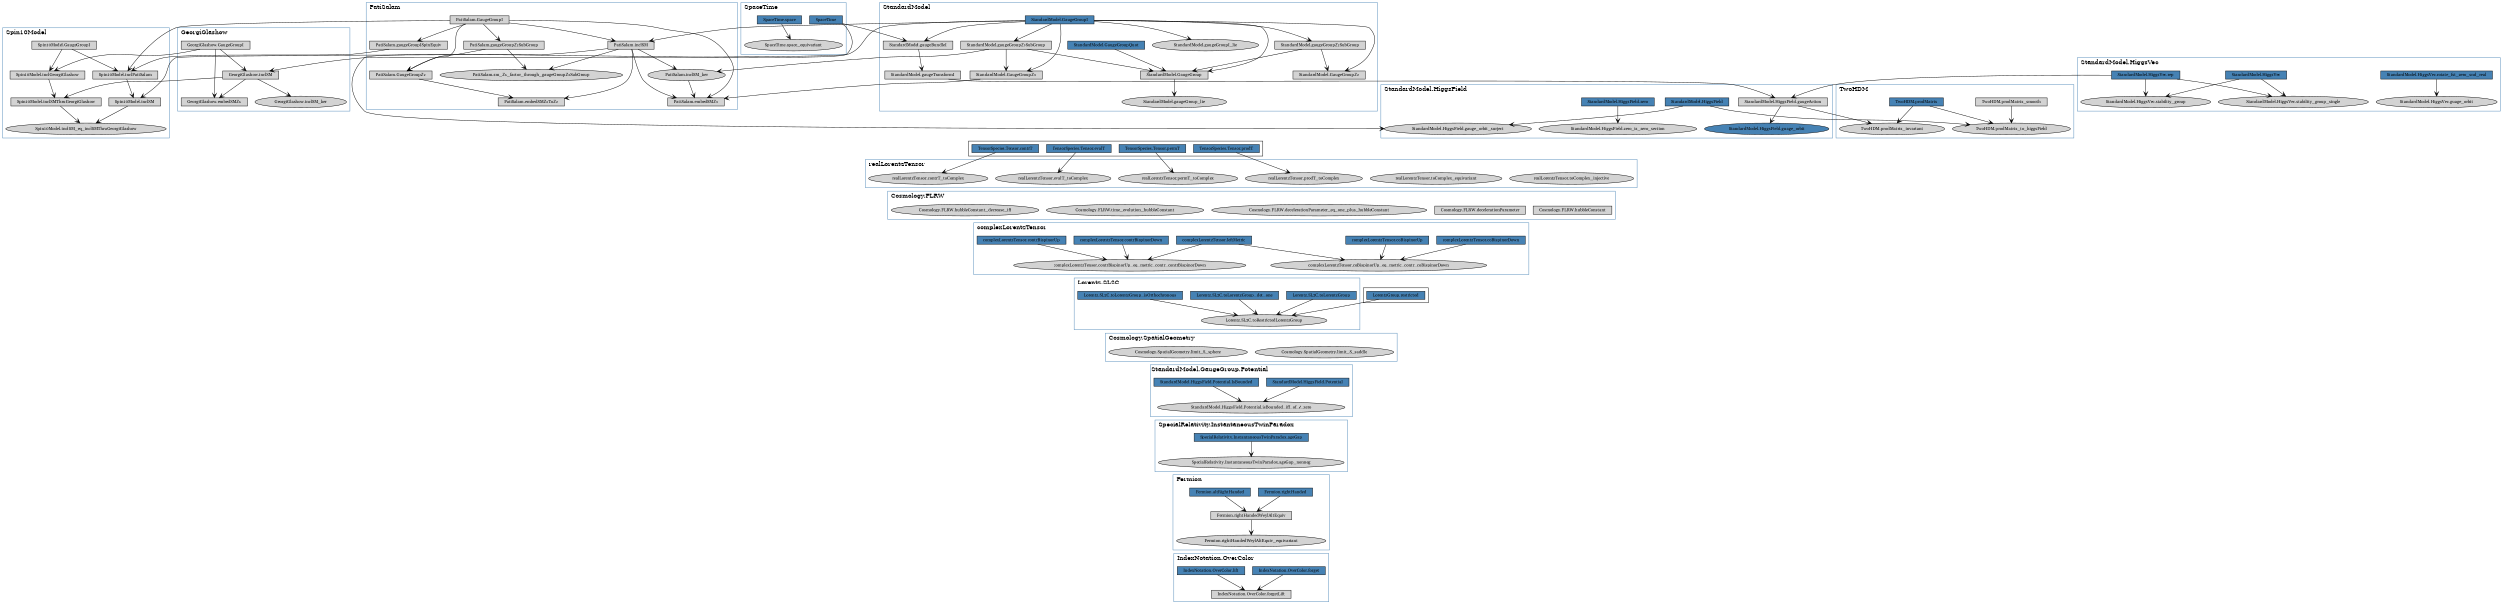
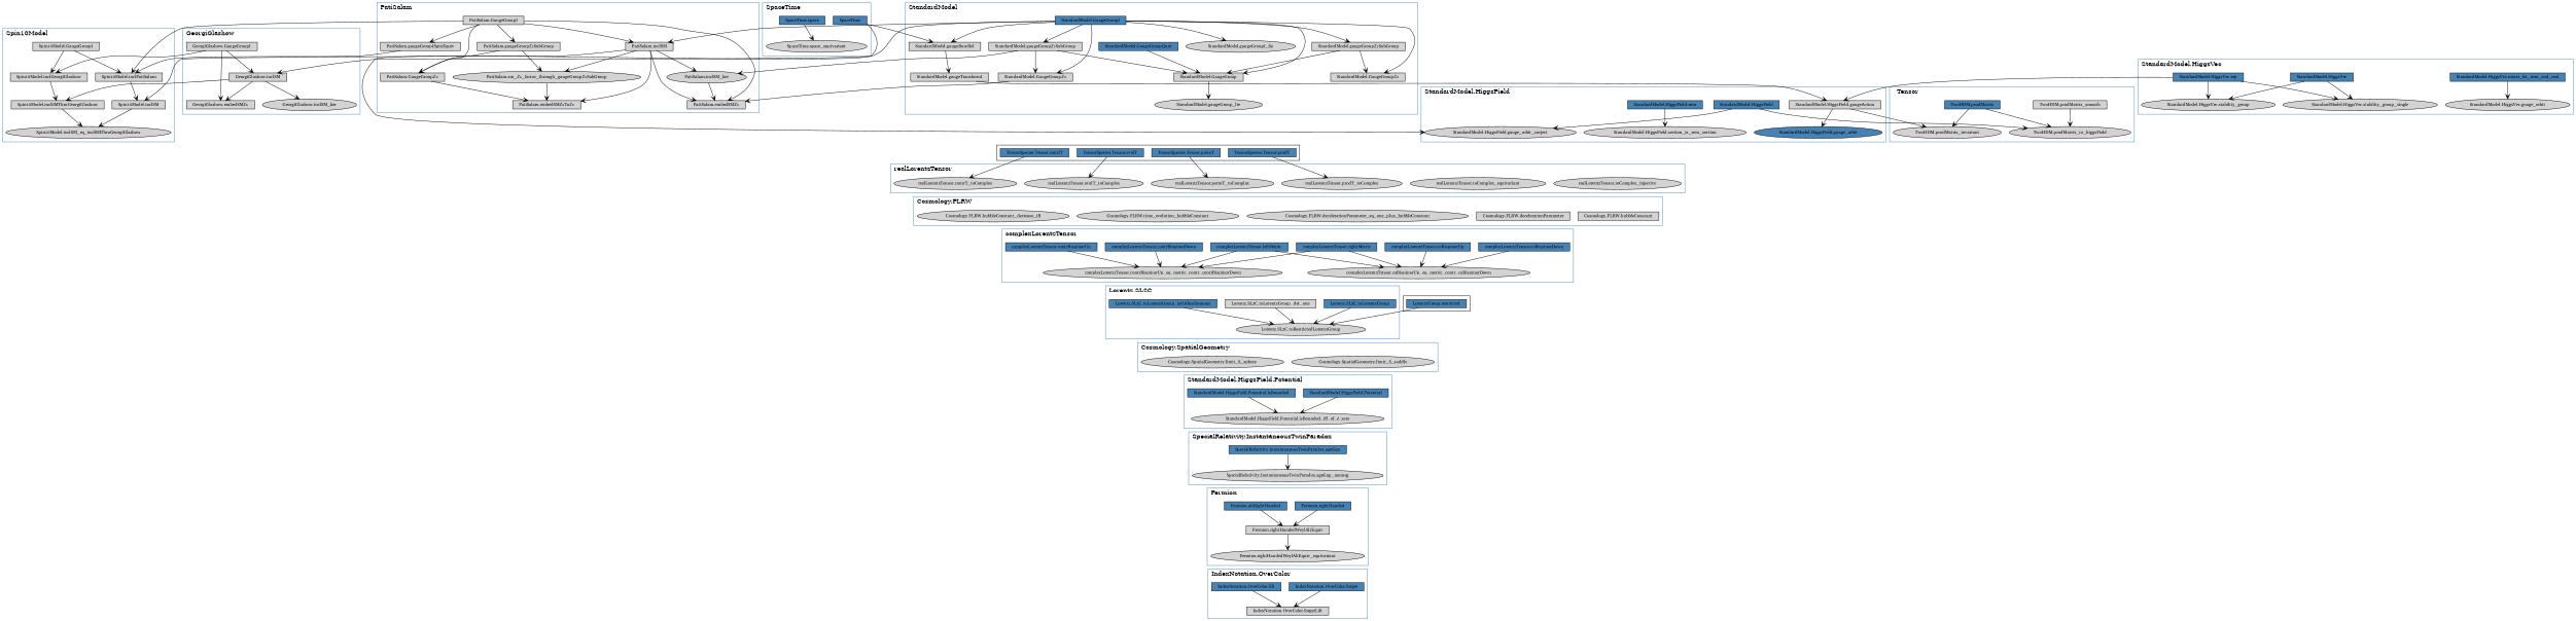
  strict digraph {
    bgcolor=white
    labeljust=l
    labelloc=t
    pack=true
    packmode=array1
    node [fillcolor=lightgray fontname=Georgia fontsize=10 margin="0.2,0.05" shape=box style=filled]
    edge [arrowhead=vee]
    n1 [height=0.1 label="Cosmology.SpatialGeometry.limit_S_saddle" shape=ellipse]
    n2 [height=0.1 label="Cosmology.SpatialGeometry.limit_S_sphere" shape=ellipse]
    n3 [height=0.1 label="Cosmology.FLRW.hubbleConstant"]
    n4 [height=0.1 label="Cosmology.FLRW.decelerationParameter"]
    n5 [height=0.1 label="Cosmology.FLRW.decelerationParameter_eq_one_plus_hubbleConstant" shape=ellipse]
    n6 [height=0.1 label="Cosmology.FLRW.time_evolution_hubbleConstant" shape=ellipse]
    n7 [height=0.1 label="Cosmology.FLRW.hubbleConstant_decrease_iff" shape=ellipse]
    n8 [height=0.1 label="GeorgiGlashow.GaugeGroupI"]
    n9 [height=0.1 label="GeorgiGlashow.inclSM"]
    n10 [height=0.1 label="GeorgiGlashow.inclSM_ker" shape=ellipse]
    n11 [height=0.1 label="GeorgiGlashow.embedSMℤ₆"]
    n12 [height=0.1 label="PatiSalam.GaugeGroupI"]
    n13 [height=0.1 label="PatiSalam.inclSM"]
    n14 [height=0.1 label="PatiSalam.inclSM_ker" shape=ellipse]
    n15 [height=0.1 label="PatiSalam.embedSMℤ₃"]
    n16 [height=0.1 label="PatiSalam.gaugeGroupISpinEquiv"]
    n17 [height=0.1 label="PatiSalam.gaugeGroupℤ₂SubGroup"]
    n18 [height=0.1 label="PatiSalam.GaugeGroupℤ₂"]
    n19 [height=0.1 label="PatiSalam.sm_ℤ₆_factor_through_gaugeGroupℤ₂SubGroup" shape=ellipse]
    n20 [height=0.1 label="PatiSalam.embedSMℤ₆Toℤ₂"]
    n21 [fillcolor=steelblue height=0.1 label="StandardModel.GaugeGroupQuot"]
    n22 [fillcolor=steelblue height=0.1 label="StandardModel.GaugeGroupI"]
    n23 [height=0.1 label="StandardModel.gaugeGroupℤ₂SubGroup"]
    n24 [height=0.1 label="StandardModel.GaugeGroupℤ₂"]
    n25 [height=0.1 label="StandardModel.gaugeGroupℤ₃SubGroup"]
    n26 [height=0.1 label="StandardModel.GaugeGroupℤ₃"]
    n27 [height=0.1 label="StandardModel.GaugeGroup"]
    n28 [height=0.1 label="StandardModel.gaugeGroupI_lie" shape=ellipse]
    n29 [height=0.1 label="StandardModel.gaugeGroup_lie" shape=ellipse]
    n30 [height=0.1 label="StandardModel.gaugeBundleI"]
    n31 [height=0.1 label="StandardModel.gaugeTransformI"]
    n32 [height=0.1 label="Spin10Model.GaugeGroupI"]
    n33 [height=0.1 label="Spin10Model.inclPatiSalam"]
    n34 [height=0.1 label="Spin10Model.inclSM"]
    n35 [height=0.1 label="Spin10Model.inclGeorgiGlashow"]
    n36 [height=0.1 label="Spin10Model.inclSMThruGeorgiGlashow"]
    n37 [height=0.1 label="Spin10Model.inclSM_eq_inclSMThruGeorgiGlashow" shape=ellipse]
    n38 [fillcolor=steelblue height=0.1 label="TwoHDM.prodMatrix"]
    n39 [height=0.1 label="TwoHDM.prodMatrix_smooth"]
    n40 [height=0.1 label="TwoHDM.prodMatrix_invariant" shape=ellipse]
    n41 [height=0.1 label="TwoHDM.prodMatrix_to_higgsField" shape=ellipse]
    n42 [fillcolor=steelblue height=0.1 label="TensorSpecies.Tensor.prodT"]
    n43 [fillcolor=steelblue height=0.1 label="TensorSpecies.Tensor.permT"]
    n44 [fillcolor=steelblue height=0.1 label="TensorSpecies.Tensor.evalT"]
    n45 [fillcolor=steelblue height=0.1 label="TensorSpecies.Tensor.contrT"]
    n46 [fillcolor=steelblue height=0.1 label="StandardModel.HiggsField.zero"]
    n47 [fillcolor=steelblue height=0.1 label="StandardModel.HiggsField"]
-   n48 [height=0.1 label="StandardModel.HiggsField.zero_is_zero_section" shape=ellipse]
+   n48 [height=0.1 label="StandardModel.HiggsField.section_is_zero_section" shape=ellipse]
    n49 [height=0.1 label="StandardModel.HiggsField.gaugeAction"]
    n50 [fillcolor=steelblue height=0.1 label="StandardModel.HiggsField.guage_orbit" shape=ellipse]
    n51 [height=0.1 label="StandardModel.HiggsField.gauge_orbit_surject" shape=ellipse]
    n52 [fillcolor=steelblue height=0.1 label="StandardModel.HiggsVec.rotate_fst_zero_snd_real"]
    n53 [fillcolor=steelblue height=0.1 label="StandardModel.HiggsVec"]
    n54 [fillcolor=steelblue height=0.1 label="StandardModel.HiggsVec.rep"]
    n55 [height=0.1 label="StandardModel.HiggsVec.guage_orbit" shape=ellipse]
    n56 [height=0.1 label="StandardModel.HiggsVec.stability_group_single" shape=ellipse]
    n57 [height=0.1 label="StandardModel.HiggsVec.stability_group" shape=ellipse]
    n58 [fillcolor=steelblue height=0.1 label="StandardModel.HiggsField.Potential"]
    n59 [fillcolor=steelblue height=0.1 label="StandardModel.HiggsField.Potential.IsBounded"]
    n60 [height=0.1 label="StandardModel.HiggsField.Potential.isBounded_iff_of_𝓵_zero" shape=ellipse]
+   n61 [fillcolor=steelblue height=0.1 label="complexLorentzTensor.rightMetric"]
    n62 [fillcolor=steelblue height=0.1 label="complexLorentzTensor.leftMetric"]
    n63 [fillcolor=steelblue height=0.1 label="complexLorentzTensor.coBispinorDown"]
    n64 [fillcolor=steelblue height=0.1 label="complexLorentzTensor.contrBispinorDown"]
    n65 [fillcolor=steelblue height=0.1 label="complexLorentzTensor.contrBispinorUp"]
    n66 [fillcolor=steelblue height=0.1 label="complexLorentzTensor.coBispinorUp"]
    n67 [height=0.1 label="complexLorentzTensor.contrBispinorUp_eq_metric_contr_contrBispinorDown" shape=ellipse]
    n68 [height=0.1 label="complexLorentzTensor.coBispinorUp_eq_metric_contr_coBispinorDown" shape=ellipse]
    n69 [fillcolor=steelblue height=0.1 label="Lorentz.SL2C.toLorentzGroup"]
-   n70 [fillcolor=steelblue height=0.1 label="Lorentz.SL2C.toLorentzGroup_det_one"]
+   n70 [height=0.1 label="Lorentz.SL2C.toLorentzGroup_det_one"]
    n71 [fillcolor=steelblue height=0.1 label="Lorentz.SL2C.toLorentzGroup_isOrthochronous"]
    n72 [height=0.1 label="Lorentz.SL2C.toRestrictedLorentzGroup" shape=ellipse]
    n73 [fillcolor=steelblue height=0.1 label=SpaceTime]
    n74 [fillcolor=steelblue height=0.1 label="SpaceTime.space"]
    n75 [height=0.1 label="SpaceTime.space_equivariant" shape=ellipse]
    n76 [fillcolor=steelblue height=0.1 label="SpecialRelativity.InstantaneousTwinParadox.ageGap"]
    n77 [height=0.1 label="SpecialRelativity.InstantaneousTwinParadox.ageGap_nonneg" shape=ellipse]
    n78 [fillcolor=steelblue height=0.1 label="IndexNotation.OverColor.forget"]
    n79 [fillcolor=steelblue height=0.1 label="IndexNotation.OverColor.lift"]
    n80 [height=0.1 label="IndexNotation.OverColor.forgetLift"]
    n81 [fillcolor=steelblue height=0.1 label="Fermion.rightHanded"]
    n82 [fillcolor=steelblue height=0.1 label="Fermion.altRightHanded"]
    n83 [height=0.1 label="Fermion.rightHandedWeylAltEquiv"]
    n84 [height=0.1 label="Fermion.rightHandedWeylAltEquiv_equivariant" shape=ellipse]
    n85 [height=0.1 label="realLorentzTensor.toComplex_injective" shape=ellipse]
    n86 [height=0.1 label="realLorentzTensor.toComplex_equivariant" shape=ellipse]
    n87 [height=0.1 label="realLorentzTensor.permT_toComplex" shape=ellipse]
    n88 [height=0.1 label="realLorentzTensor.prodT_toComplex" shape=ellipse]
    n89 [height=0.1 label="realLorentzTensor.contrT_toComplex" shape=ellipse]
    n90 [height=0.1 label="realLorentzTensor.evalT_toComplex" shape=ellipse]
    n91 [fillcolor=steelblue height=0.1 label="LorentzGroup.restricted"]
    subgraph cluster_1 {
      color=steelblue
      label="Cosmology.SpatialGeometry"
      n1
      n2
    }
    subgraph cluster_2 {
      color=steelblue
      label="Cosmology.FLRW"
      n3
      n4
      n5
      n6
      n7
    }
    subgraph cluster_3 {
      color=steelblue
      label=GeorgiGlashow
      n8
      n9
      n10
      n11
    }
    subgraph cluster_4 {
      color=steelblue
      label=PatiSalam
      n12
      n13
      n14
      n15
      n16
      n17
      n18
      n19
      n20
    }
    subgraph cluster_5 {
      color=steelblue
      label=StandardModel
      n21
      n22
      n23
      n24
      n25
      n26
      n27
      n28
      n29
      n30
      n31
    }
    subgraph cluster_6 {
      color=steelblue
      label=Spin10Model
      n32
      n33
      n34
      n35
      n36
      n37
    }
    subgraph cluster_7 {
      color=steelblue
-     label=TwoHDM
+     label=Tensor
      n38
      n39
      n40
      n41
    }
    subgraph cluster_8 {
      n42
      n43
      n44
      n45
    }
    subgraph cluster_9 {
      color=steelblue
      label="StandardModel.HiggsField"
      n46
      n47
      n48
      n49
      n50
      n51
    }
    subgraph cluster_10 {
      color=steelblue
      label="StandardModel.HiggsVec"
      n52
      n53
      n54
      n55
      n56
      n57
    }
    subgraph cluster_11 {
      color=steelblue
-     label="StandardModel.GaugeGroup.Potential"
+     label="StandardModel.HiggsField.Potential"
      n58
      n59
      n60
    }
    subgraph cluster_12 {
      color=steelblue
      label=complexLorentzTensor
+     n61
      n62
      n63
      n64
      n65
      n66
      n67
      n68
    }
    subgraph cluster_13 {
      color=steelblue
      label="Lorentz.SL2C"
      n69
      n70
      n71
      n72
    }
    subgraph cluster_14 {
      color=steelblue
      label=SpaceTime
      n73
      n74
      n75
    }
    subgraph cluster_15 {
      color=steelblue
      label="SpecialRelativity.InstantaneousTwinParadox"
      n76
      n77
    }
    subgraph cluster_16 {
      color=steelblue
      label="IndexNotation.OverColor"
      n78
      n79
      n80
    }
    subgraph cluster_17 {
      color=steelblue
      label=Fermion
      n81
      n82
      n83
      n84
    }
    subgraph cluster_18 {
      color=steelblue
      label=realLorentzTensor
      n85
      n86
      n87
      n88
      n89
      n90
    }
    subgraph cluster_19 {
      n91
    }
    n8 -> n9
    n8 -> n11
    n8 -> n35
    n9 -> n10
    n9 -> n11
    n9 -> n36
    n12 -> n13
    n12 -> n15
    n12 -> n16
    n12 -> n17
    n12 -> n18
    n12 -> n33
    n13 -> n14
    n13 -> n15
    n13 -> n19
    n13 -> n20
    n13 -> n34
    n14 -> n15
    n16 -> n33
    n17 -> n18
    n17 -> n19
    n18 -> n20
+   n19 -> n20
    n21 -> n27
    n22 -> n9
    n22 -> n13
    n22 -> n23
    n22 -> n24
    n22 -> n25
    n22 -> n26
    n22 -> n27
    n22 -> n28
    n22 -> n30
    n23 -> n24
    n23 -> n27
    n25 -> n14
    n25 -> n26
    n25 -> n27
    n26 -> n15
    n27 -> n29
    n30 -> n31
    n31 -> n49
    n32 -> n33
    n32 -> n35
    n33 -> n34
    n34 -> n37
    n35 -> n36
    n36 -> n37
    n38 -> n40
    n38 -> n41
    n39 -> n41
    n42 -> n88
    n43 -> n87
    n44 -> n90
    n45 -> n89
    n46 -> n48
    n47 -> n41
    n47 -> n51
    n49 -> n40
    n49 -> n50
    n52 -> n55
    n53 -> n56
    n53 -> n57
    n54 -> n49
    n54 -> n56
    n54 -> n57
    n58 -> n60
    n59 -> n60
+   n61 -> n67
+   n61 -> n68
    n62 -> n67
    n62 -> n68
    n63 -> n68
    n64 -> n67
    n65 -> n67
    n66 -> n68
    n69 -> n72
    n70 -> n72
    n71 -> n72
    n73 -> n30
    n73 -> n51
    n74 -> n75
    n76 -> n77
    n78 -> n80
    n79 -> n80
    n81 -> n83
    n82 -> n83
    n83 -> n84
    n91 -> n72
  }
